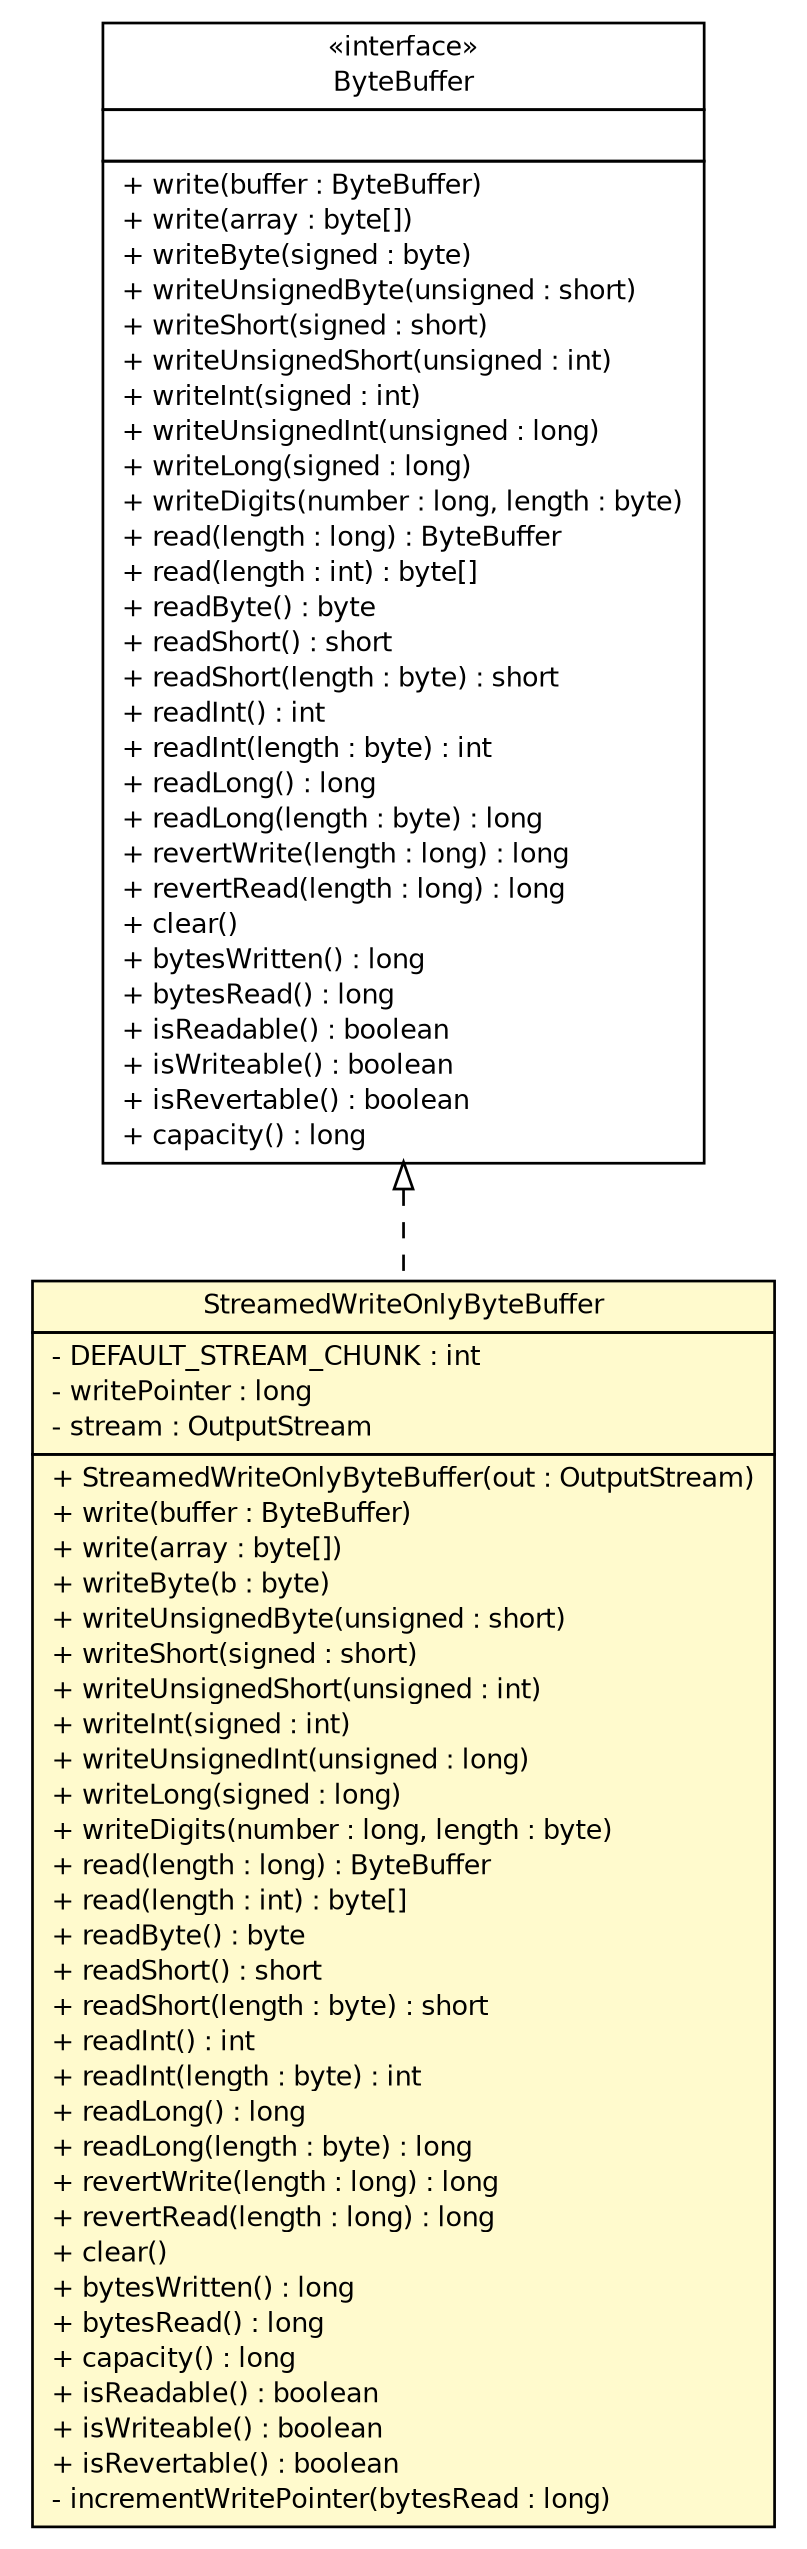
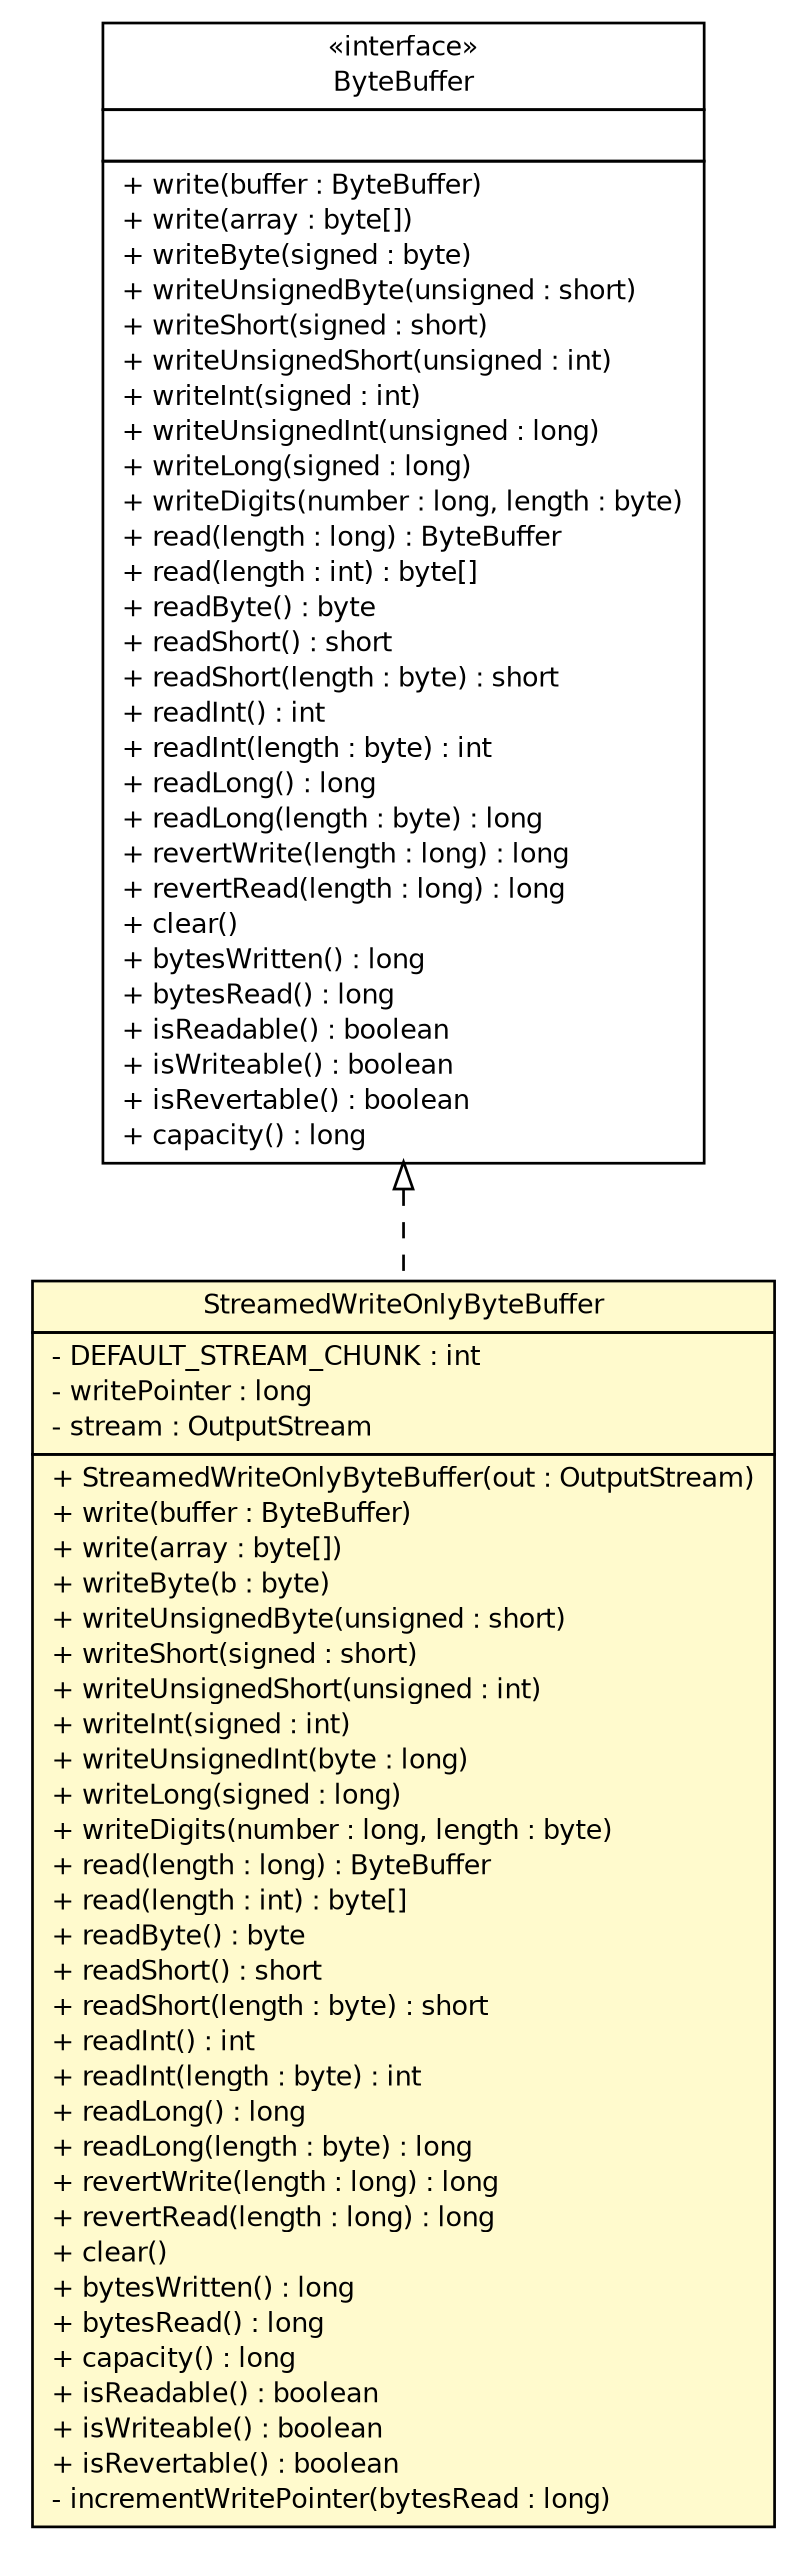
  digraph {
    nodesep=0.25
    ranksep=0.5
    node [fontcolor=black fontname=Helvetica fontsize=10.0 shape=plaintext]
-   n1 [label=<<table title="de.hsbremen.tc.tnc.message.util.StreamedWriteOnlyByteBuffer" border="0" cellborder="1" cellspacing="0" cellpadding="2" port="p" bgcolor="lemonChiffon" href="./StreamedWriteOnlyByteBuffer.html"> 		<tr><td><table border="0" cellspacing="0" cellpadding="1"> <tr><td align="center" balign="center"> StreamedWriteOnlyByteBuffer </td></tr> 		</table></td></tr> 		<tr><td><table border="0" cellspacing="0" cellpadding="1"> <tr><td align="left" balign="left"> - DEFAULT_STREAM_CHUNK : int </td></tr> <tr><td align="left" balign="left"> - writePointer : long </td></tr> <tr><td align="left" balign="left"> - stream : OutputStream </td></tr> 		</table></td></tr> 		<tr><td><table border="0" cellspacing="0" cellpadding="1"> <tr><td align="left" balign="left"> + StreamedWriteOnlyByteBuffer(out : OutputStream) </td></tr> <tr><td align="left" balign="left"> + write(buffer : ByteBuffer) </td></tr> <tr><td align="left" balign="left"> + write(array : byte[]) </td></tr> <tr><td align="left" balign="left"> + writeByte(b : byte) </td></tr> <tr><td align="left" balign="left"> + writeUnsignedByte(unsigned : short) </td></tr> <tr><td align="left" balign="left"> + writeShort(signed : short) </td></tr> <tr><td align="left" balign="left"> + writeUnsignedShort(unsigned : int) </td></tr> <tr><td align="left" balign="left"> + writeInt(signed : int) </td></tr> <tr><td align="left" balign="left"> + writeUnsignedInt(unsigned : long) </td></tr> <tr><td align="left" balign="left"> + writeLong(signed : long) </td></tr> <tr><td align="left" balign="left"> + writeDigits(number : long, length : byte) </td></tr> <tr><td align="left" balign="left"> + read(length : long) : ByteBuffer </td></tr> <tr><td align="left" balign="left"> + read(length : int) : byte[] </td></tr> <tr><td align="left" balign="left"> + readByte() : byte </td></tr> <tr><td align="left" balign="left"> + readShort() : short </td></tr> <tr><td align="left" balign="left"> + readShort(length : byte) : short </td></tr> <tr><td align="left" balign="left"> + readInt() : int </td></tr> <tr><td align="left" balign="left"> + readInt(length : byte) : int </td></tr> <tr><td align="left" balign="left"> + readLong() : long </td></tr> <tr><td align="left" balign="left"> + readLong(length : byte) : long </td></tr> <tr><td align="left" balign="left"> + revertWrite(length : long) : long </td></tr> <tr><td align="left" balign="left"> + revertRead(length : long) : long </td></tr> <tr><td align="left" balign="left"> + clear() </td></tr> <tr><td align="left" balign="left"> + bytesWritten() : long </td></tr> <tr><td align="left" balign="left"> + bytesRead() : long </td></tr> <tr><td align="left" balign="left"> + capacity() : long </td></tr> <tr><td align="left" balign="left"> + isReadable() : boolean </td></tr> <tr><td align="left" balign="left"> + isWriteable() : boolean </td></tr> <tr><td align="left" balign="left"> + isRevertable() : boolean </td></tr> <tr><td align="left" balign="left"> - incrementWritePointer(bytesRead : long) </td></tr> 		</table></td></tr> 		</table>>]
+   n1 [label=<<table title="de.hsbremen.tc.tnc.message.util.StreamedWriteOnlyByteBuffer" border="0" cellborder="1" cellspacing="0" cellpadding="2" port="p" bgcolor="lemonChiffon" href="./StreamedWriteOnlyByteBuffer.html"> 		<tr><td><table border="0" cellspacing="0" cellpadding="1"> <tr><td align="center" balign="center"> StreamedWriteOnlyByteBuffer </td></tr> 		</table></td></tr> 		<tr><td><table border="0" cellspacing="0" cellpadding="1"> <tr><td align="left" balign="left"> - DEFAULT_STREAM_CHUNK : int </td></tr> <tr><td align="left" balign="left"> - writePointer : long </td></tr> <tr><td align="left" balign="left"> - stream : OutputStream </td></tr> 		</table></td></tr> 		<tr><td><table border="0" cellspacing="0" cellpadding="1"> <tr><td align="left" balign="left"> + StreamedWriteOnlyByteBuffer(out : OutputStream) </td></tr> <tr><td align="left" balign="left"> + write(buffer : ByteBuffer) </td></tr> <tr><td align="left" balign="left"> + write(array : byte[]) </td></tr> <tr><td align="left" balign="left"> + writeByte(b : byte) </td></tr> <tr><td align="left" balign="left"> + writeUnsignedByte(unsigned : short) </td></tr> <tr><td align="left" balign="left"> + writeShort(signed : short) </td></tr> <tr><td align="left" balign="left"> + writeUnsignedShort(unsigned : int) </td></tr> <tr><td align="left" balign="left"> + writeInt(signed : int) </td></tr> <tr><td align="left" balign="left"> + writeUnsignedInt(byte : long) </td></tr> <tr><td align="left" balign="left"> + writeLong(signed : long) </td></tr> <tr><td align="left" balign="left"> + writeDigits(number : long, length : byte) </td></tr> <tr><td align="left" balign="left"> + read(length : long) : ByteBuffer </td></tr> <tr><td align="left" balign="left"> + read(length : int) : byte[] </td></tr> <tr><td align="left" balign="left"> + readByte() : byte </td></tr> <tr><td align="left" balign="left"> + readShort() : short </td></tr> <tr><td align="left" balign="left"> + readShort(length : byte) : short </td></tr> <tr><td align="left" balign="left"> + readInt() : int </td></tr> <tr><td align="left" balign="left"> + readInt(length : byte) : int </td></tr> <tr><td align="left" balign="left"> + readLong() : long </td></tr> <tr><td align="left" balign="left"> + readLong(length : byte) : long </td></tr> <tr><td align="left" balign="left"> + revertWrite(length : long) : long </td></tr> <tr><td align="left" balign="left"> + revertRead(length : long) : long </td></tr> <tr><td align="left" balign="left"> + clear() </td></tr> <tr><td align="left" balign="left"> + bytesWritten() : long </td></tr> <tr><td align="left" balign="left"> + bytesRead() : long </td></tr> <tr><td align="left" balign="left"> + capacity() : long </td></tr> <tr><td align="left" balign="left"> + isReadable() : boolean </td></tr> <tr><td align="left" balign="left"> + isWriteable() : boolean </td></tr> <tr><td align="left" balign="left"> + isRevertable() : boolean </td></tr> <tr><td align="left" balign="left"> - incrementWritePointer(bytesRead : long) </td></tr> 		</table></td></tr> 		</table>>]
    n2 [label=<<table title="de.hsbremen.tc.tnc.message.util.ByteBuffer" border="0" cellborder="1" cellspacing="0" cellpadding="2" port="p" href="./ByteBuffer.html"> 		<tr><td><table border="0" cellspacing="0" cellpadding="1"> <tr><td align="center" balign="center"> &#171;interface&#187; </td></tr> <tr><td align="center" balign="center"> ByteBuffer </td></tr> 		</table></td></tr> 		<tr><td><table border="0" cellspacing="0" cellpadding="1"> <tr><td align="left" balign="left">  </td></tr> 		</table></td></tr> 		<tr><td><table border="0" cellspacing="0" cellpadding="1"> <tr><td align="left" balign="left"> + write(buffer : ByteBuffer) </td></tr> <tr><td align="left" balign="left"> + write(array : byte[]) </td></tr> <tr><td align="left" balign="left"> + writeByte(signed : byte) </td></tr> <tr><td align="left" balign="left"> + writeUnsignedByte(unsigned : short) </td></tr> <tr><td align="left" balign="left"> + writeShort(signed : short) </td></tr> <tr><td align="left" balign="left"> + writeUnsignedShort(unsigned : int) </td></tr> <tr><td align="left" balign="left"> + writeInt(signed : int) </td></tr> <tr><td align="left" balign="left"> + writeUnsignedInt(unsigned : long) </td></tr> <tr><td align="left" balign="left"> + writeLong(signed : long) </td></tr> <tr><td align="left" balign="left"> + writeDigits(number : long, length : byte) </td></tr> <tr><td align="left" balign="left"> + read(length : long) : ByteBuffer </td></tr> <tr><td align="left" balign="left"> + read(length : int) : byte[] </td></tr> <tr><td align="left" balign="left"> + readByte() : byte </td></tr> <tr><td align="left" balign="left"> + readShort() : short </td></tr> <tr><td align="left" balign="left"> + readShort(length : byte) : short </td></tr> <tr><td align="left" balign="left"> + readInt() : int </td></tr> <tr><td align="left" balign="left"> + readInt(length : byte) : int </td></tr> <tr><td align="left" balign="left"> + readLong() : long </td></tr> <tr><td align="left" balign="left"> + readLong(length : byte) : long </td></tr> <tr><td align="left" balign="left"> + revertWrite(length : long) : long </td></tr> <tr><td align="left" balign="left"> + revertRead(length : long) : long </td></tr> <tr><td align="left" balign="left"> + clear() </td></tr> <tr><td align="left" balign="left"> + bytesWritten() : long </td></tr> <tr><td align="left" balign="left"> + bytesRead() : long </td></tr> <tr><td align="left" balign="left"> + isReadable() : boolean </td></tr> <tr><td align="left" balign="left"> + isWriteable() : boolean </td></tr> <tr><td align="left" balign="left"> + isRevertable() : boolean </td></tr> <tr><td align="left" balign="left"> + capacity() : long </td></tr> 		</table></td></tr> 		</table>>]
    n2 -> n1 [arrowtail=empty dir=back fontname=Helvetica fontsize=10 headport=p labelfontname=Helvetica labelfontsize=10 style=dashed tailport=p]
  }
